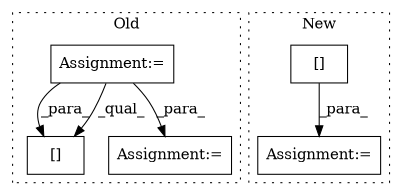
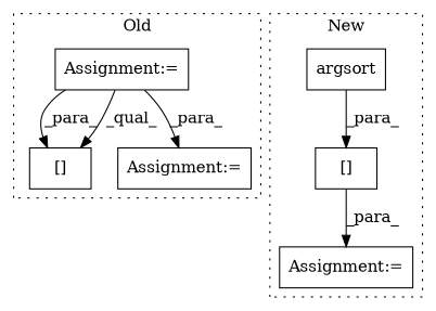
  digraph {
    node [a=7 l=1 shape=box]
    n1 [a=2 l="8,1" label="[]" s="6135,6151"]
    n2 [label="Assignment:=" s=5209]
    n3 [label="Assignment:=" s=6032]
+   n4 [a=32 l="8,1" label=argsort s="5147,5161"]
    n5 [label="Assignment:=" s=5138]
    n6 [a=2 l="2,1" label="[]" s="5139,5200"]
    subgraph cluster_1 {
      label=Old
      style=dotted
      n1
      n2
      n3
    }
    subgraph cluster_2 {
      label=New
      style=dotted
+     n4
      n5
      n6
    }
    n2 -> n1 [label=_para_]
    n2 -> n1 [label=_qual_]
    n2 -> n3 [label=_para_]
+   n4 -> n6 [label=_para_]
    n6 -> n5 [label=_para_]
  }
